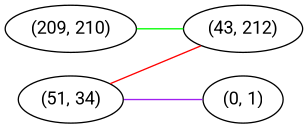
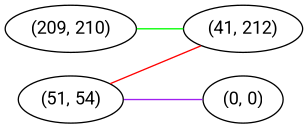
  graph {
    fontname=Roboto
    rankdir=LR
    node [fontname=Roboto]
    edge [fontname=Roboto]
    "(209, 210)"
-   "(41, 212)" [label="(43, 212)"]
-   "(51, 34)"
-   "(0, 0)" [label="(0, 1)"]
+   "(41, 212)"
+   "(51, 34)" [label="(51, 54)"]
+   "(0, 0)"
    "(209, 210)" -- "(41, 212)" [color=green weight=2]
    "(51, 34)" -- "(41, 212)" [color=red weight=1]
    "(51, 34)" -- "(0, 0)" [color=purple weight=4]
  }
